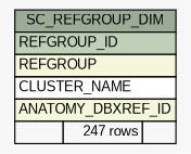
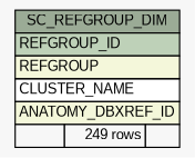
  digraph {
    bgcolor="#f7f7f7"
    fontname="Liberation Sans"
    fontsize=11
    nodesep=0.18
    rankdir=RL
    ranksep=0.46
-   n1 [fontname="Liberation Sans" fontsize=11 label=<     <TABLE BORDER="0" CELLBORDER="1" CELLSPACING="0" BGCOLOR="#ffffff">       <TR><TD COLSPAN="3" BGCOLOR="#9bab96" ALIGN="CENTER">SC_REFGROUP_DIM</TD></TR>       <TR><TD PORT="REFGROUP_ID" COLSPAN="3" BGCOLOR="#bed1b8" ALIGN="LEFT">REFGROUP_ID</TD></TR>       <TR><TD PORT="REFGROUP" COLSPAN="3" BGCOLOR="#f4f7da" ALIGN="LEFT">REFGROUP</TD></TR>       <TR><TD PORT="CLUSTER_NAME" COLSPAN="3" ALIGN="LEFT">CLUSTER_NAME</TD></TR>       <TR><TD PORT="ANATOMY_DBXREF_ID" COLSPAN="3" BGCOLOR="#f4f7da" ALIGN="LEFT">ANATOMY_DBXREF_ID</TD></TR>       <TR><TD ALIGN="LEFT" BGCOLOR="#f7f7f7">  </TD><TD ALIGN="RIGHT" BGCOLOR="#f7f7f7">247 rows</TD><TD ALIGN="RIGHT" BGCOLOR="#f7f7f7">  </TD></TR>     </TABLE>> shape=plaintext]
+   n1 [fontname="Liberation Sans" fontsize=11 label=<     <TABLE BORDER="0" CELLBORDER="1" CELLSPACING="0" BGCOLOR="#ffffff">       <TR><TD COLSPAN="3" BGCOLOR="#9bab96" ALIGN="CENTER">SC_REFGROUP_DIM</TD></TR>       <TR><TD PORT="REFGROUP_ID" COLSPAN="3" BGCOLOR="#bed1b8" ALIGN="LEFT">REFGROUP_ID</TD></TR>       <TR><TD PORT="REFGROUP" COLSPAN="3" BGCOLOR="#f4f7da" ALIGN="LEFT">REFGROUP</TD></TR>       <TR><TD PORT="CLUSTER_NAME" COLSPAN="3" ALIGN="LEFT">CLUSTER_NAME</TD></TR>       <TR><TD PORT="ANATOMY_DBXREF_ID" COLSPAN="3" BGCOLOR="#f4f7da" ALIGN="LEFT">ANATOMY_DBXREF_ID</TD></TR>       <TR><TD ALIGN="LEFT" BGCOLOR="#f7f7f7">  </TD><TD ALIGN="RIGHT" BGCOLOR="#f7f7f7">249 rows</TD><TD ALIGN="RIGHT" BGCOLOR="#f7f7f7">  </TD></TR>     </TABLE>> shape=plaintext]
  }
